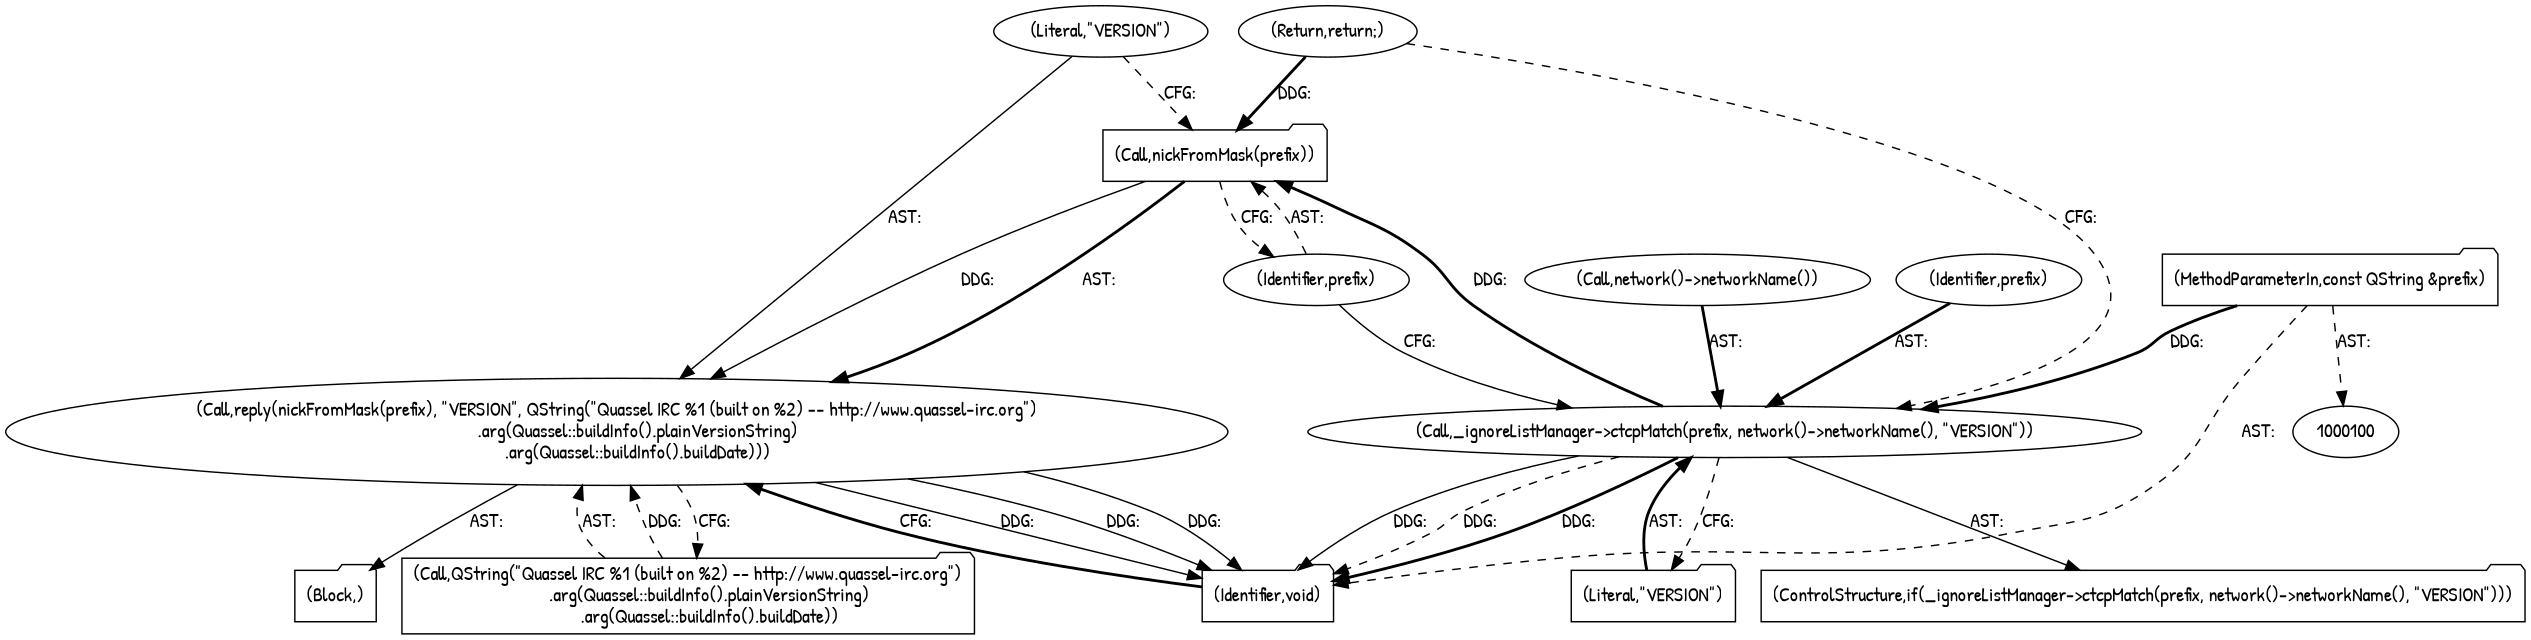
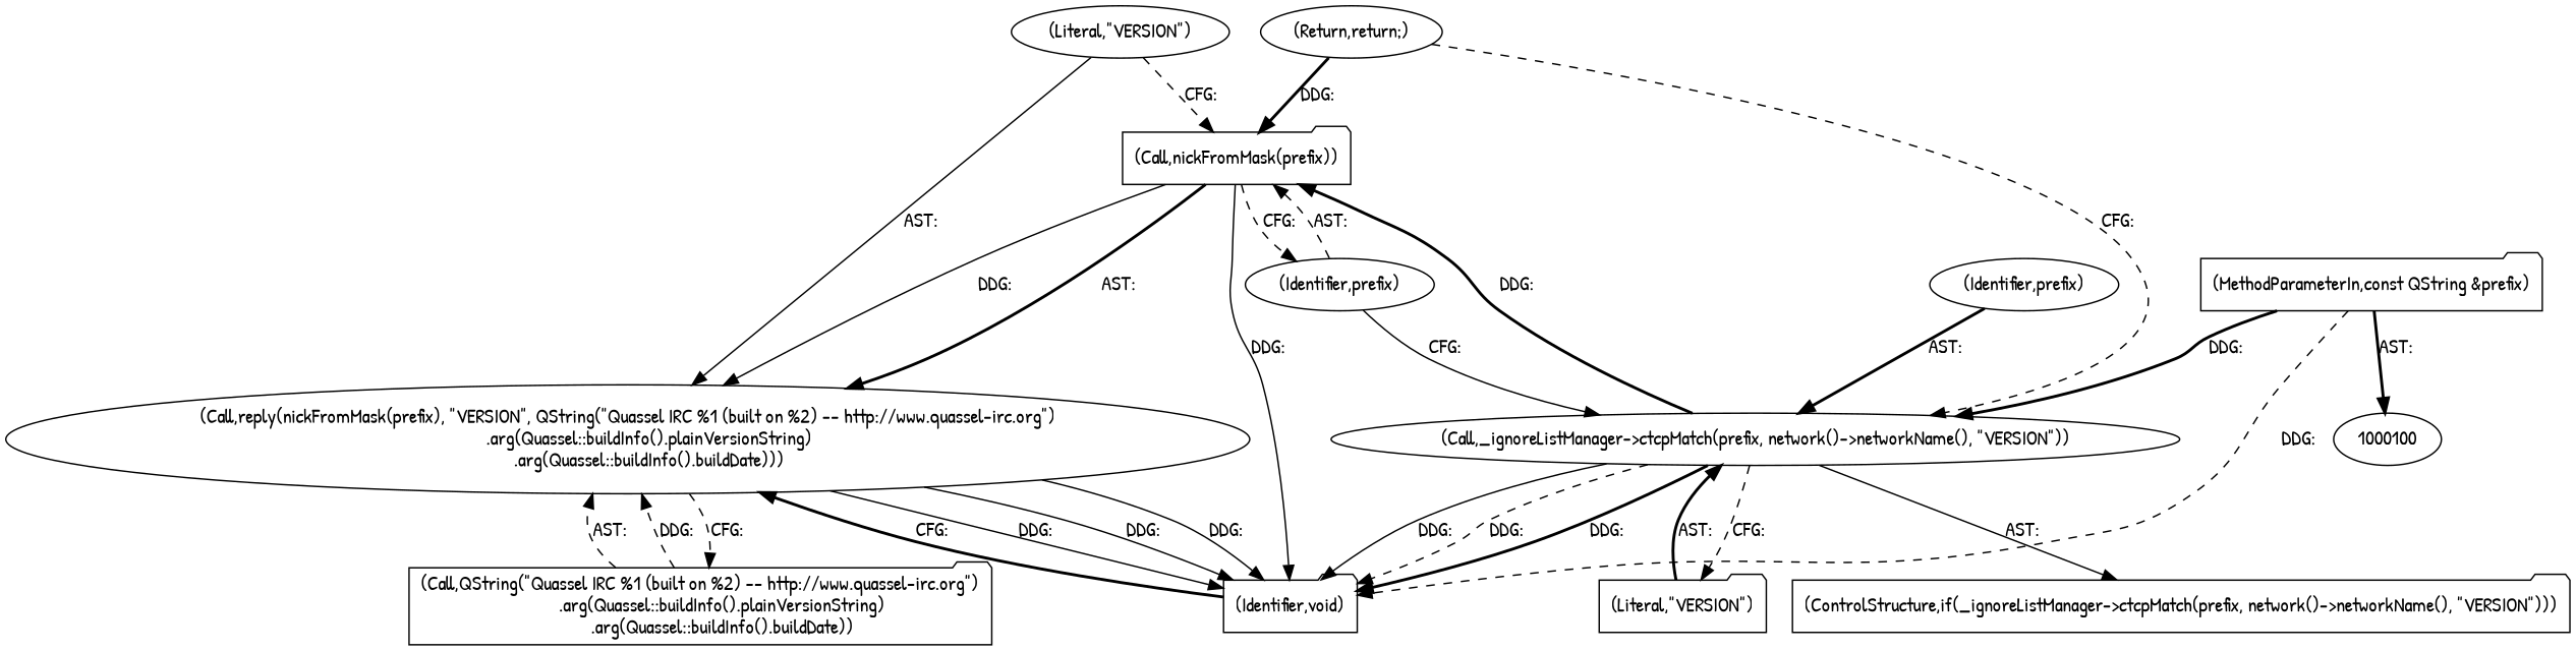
  digraph {
    fontname="Patrick Hand"
    node [fontname="Patrick Hand" shape=ellipse]
    edge [fontname="Patrick Hand" style=bold]
    n1 [label="(Call,nickFromMask(prefix))" shape=folder]
    n2 [label="(Call,reply(nickFromMask(prefix), \"VERSION\", QString(\"Quassel IRC %1 (built on %2) -- http://www.quassel-irc.org\")\n          .arg(Quassel::buildInfo().plainVersionString)\n          .arg(Quassel::buildInfo().buildDate)))"]
    n3 [label="(Identifier,void)" shape=folder]
    n4 [label="(Identifier,prefix)"]
-   n5 [label="(Block,)" shape=folder]
    n6 [label="(Call,QString(\"Quassel IRC %1 (built on %2) -- http://www.quassel-irc.org\")\n          .arg(Quassel::buildInfo().plainVersionString)\n          .arg(Quassel::buildInfo().buildDate))" shape=folder]
    n7 [label="(Call,_ignoreListManager->ctcpMatch(prefix, network()->networkName(), \"VERSION\"))"]
    n8 [label="(Literal,\"VERSION\")" shape=folder]
    n9 [label="(ControlStructure,if(_ignoreListManager->ctcpMatch(prefix, network()->networkName(), \"VERSION\")))" shape=folder]
    n10 [label="(MethodParameterIn,const QString &prefix)" shape=folder]
    1000100
    n12 [label="(Literal,\"VERSION\")"]
-   n13 [label="(Call,network()->networkName())"]
    n14 [label="(Identifier,prefix)"]
    n15 [label="(Return,return;)"]
    n1 -> n2 [label="AST: "]
    n1 -> n2 [label="DDG: " style=solid]
+   n1 -> n3 [label="DDG: " style=solid]
    n1 -> n4 [label="CFG: " style=dashed]
    n2 -> n3 [label="DDG: " style=solid]
    n2 -> n3 [label="DDG: " style=solid]
    n2 -> n3 [label="DDG: " style=solid]
-   n2 -> n5 [label="AST: " style=solid]
    n2 -> n6 [label="CFG: " style=dashed]
    n3 -> n2 [label="CFG: "]
    n4 -> n1 [label="AST: " style=dashed]
    n4 -> n7 [label="CFG: " style=solid]
    n6 -> n2 [label="AST: " style=dashed]
    n6 -> n2 [label="DDG: " style=dashed]
    n7 -> n1 [label="DDG: "]
    n7 -> n3 [label="DDG: "]
    n7 -> n3 [label="DDG: " style=solid]
    n7 -> n3 [label="DDG: " style=dashed]
    n7 -> n8 [label="CFG: " style=dashed]
    n7 -> n9 [label="AST: " style=solid]
    n8 -> n7 [label="AST: "]
-   n10 -> n3 [label="AST: " style=dashed]
+   n10 -> n3 [label="DDG: " style=dashed]
    n10 -> n7 [label="DDG: "]
-   n10 -> 1000100 [label="AST: " style=dashed]
+   n10 -> 1000100 [label="AST: "]
    n12 -> n1 [label="CFG: " style=dashed]
    n12 -> n2 [label="AST: " style=solid]
-   n13 -> n7 [label="AST: "]
    n14 -> n7 [label="AST: "]
    n15 -> n1 [label="DDG: "]
    n15 -> n7 [label="CFG: " style=dashed]
  }
